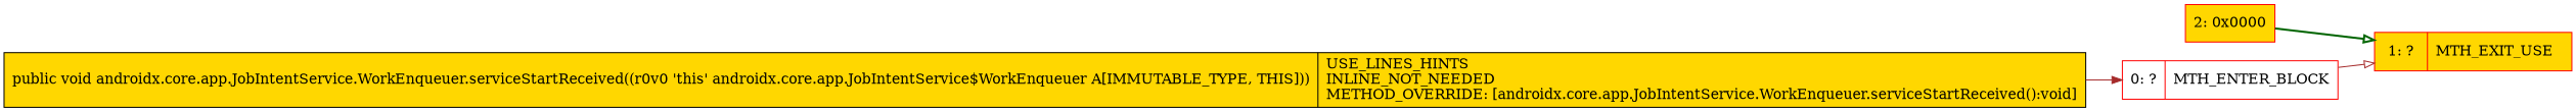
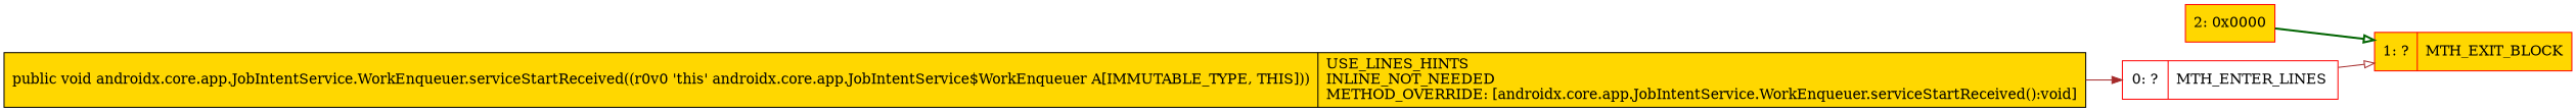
  digraph {
    rankdir=LR
    node [color=red fillcolor=gold shape=record style=filled]
    edge [arrowhead=onormal color=brown style=solid]
-   n1 [fillcolor=white label="{0\:\ ?|MTH_ENTER_BLOCK\l}"]
-   n2 [label="{1\:\ ?|MTH_EXIT_USE\l}"]
+   n1 [fillcolor=white label="{0\:\ ?|MTH_ENTER_LINES\l}"]
+   n2 [label="{1\:\ ?|MTH_EXIT_BLOCK\l}"]
    n3 [label="{2\:\ 0x0000}"]
    n4 [label="{public void androidx.core.app.JobIntentService.WorkEnqueuer.serviceStartReceived((r0v0 'this' androidx.core.app.JobIntentService$WorkEnqueuer A[IMMUTABLE_TYPE, THIS]))  | USE_LINES_HINTS\lINLINE_NOT_NEEDED\lMETHOD_OVERRIDE: [androidx.core.app.JobIntentService.WorkEnqueuer.serviceStartReceived():void]\l}" color=""]
    subgraph cluster_1 {
      label="R(0)"
    }
    n1 -> n2
    n3 -> n2 [color=darkgreen style=bold]
    n4 -> n1 [arrowhead=normal]
  }
